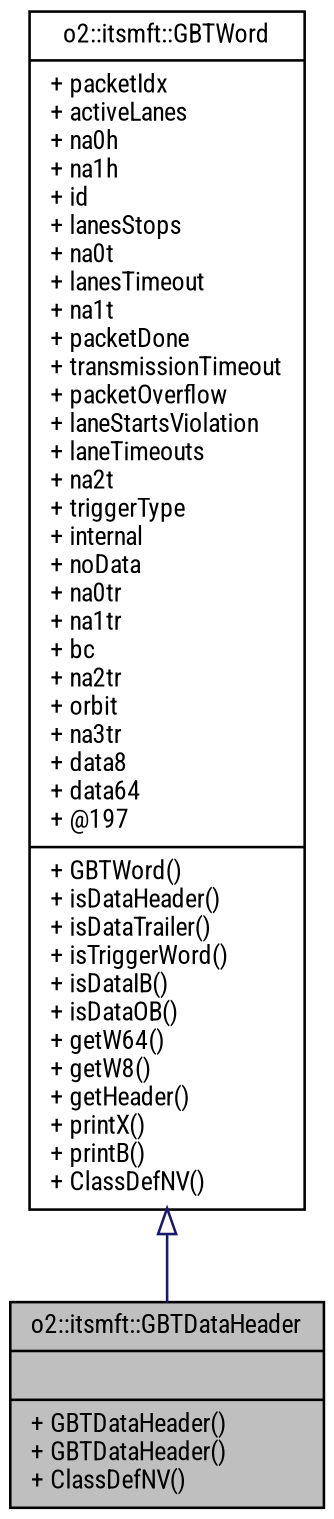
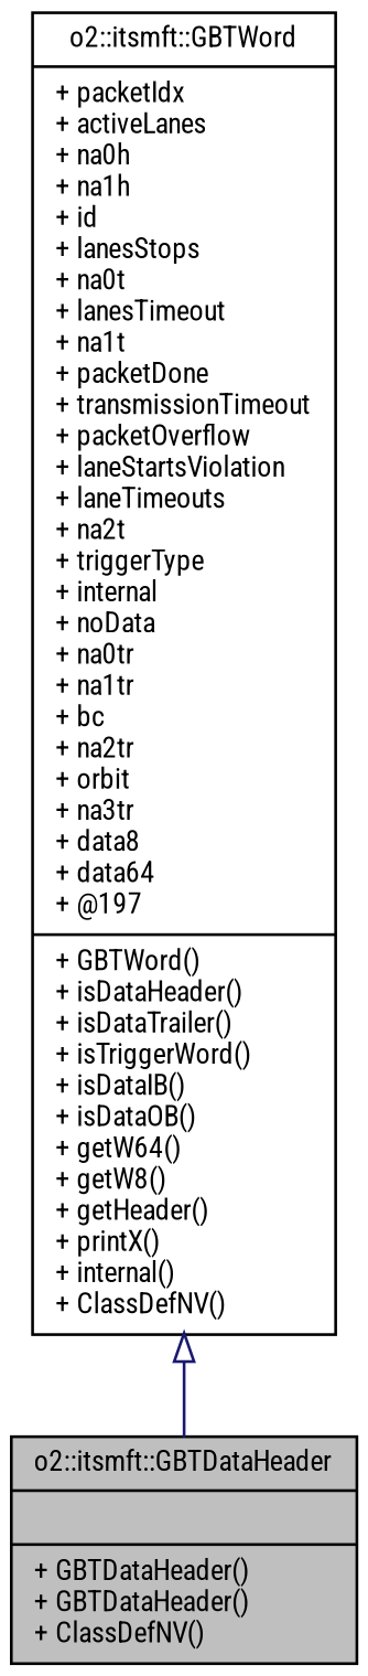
  digraph {
    fontname="Roboto Condensed"
    node [color=black fontname="Roboto Condensed" fontsize=10 shape=record]
    n1 [fillcolor=grey75 fontcolor=black height=0.2 label="{o2::itsmft::GBTDataHeader\n||+ GBTDataHeader()\l+ GBTDataHeader()\l+ ClassDefNV()\l}" style=filled width=0.4]
-   n2 [height=0.2 label="{o2::itsmft::GBTWord\n|+ packetIdx\l+ activeLanes\l+ na0h\l+ na1h\l+ id\l+ lanesStops\l+ na0t\l+ lanesTimeout\l+ na1t\l+ packetDone\l+ transmissionTimeout\l+ packetOverflow\l+ laneStartsViolation\l+ laneTimeouts\l+ na2t\l+ triggerType\l+ internal\l+ noData\l+ na0tr\l+ na1tr\l+ bc\l+ na2tr\l+ orbit\l+ na3tr\l+ data8\l+ data64\l+ @197\l|+ GBTWord()\l+ isDataHeader()\l+ isDataTrailer()\l+ isTriggerWord()\l+ isDataIB()\l+ isDataOB()\l+ getW64()\l+ getW8()\l+ getHeader()\l+ printX()\l+ printB()\l+ ClassDefNV()\l}" width=0.4]
+   n2 [height=0.2 label="{o2::itsmft::GBTWord\n|+ packetIdx\l+ activeLanes\l+ na0h\l+ na1h\l+ id\l+ lanesStops\l+ na0t\l+ lanesTimeout\l+ na1t\l+ packetDone\l+ transmissionTimeout\l+ packetOverflow\l+ laneStartsViolation\l+ laneTimeouts\l+ na2t\l+ triggerType\l+ internal\l+ noData\l+ na0tr\l+ na1tr\l+ bc\l+ na2tr\l+ orbit\l+ na3tr\l+ data8\l+ data64\l+ @197\l|+ GBTWord()\l+ isDataHeader()\l+ isDataTrailer()\l+ isTriggerWord()\l+ isDataIB()\l+ isDataOB()\l+ getW64()\l+ getW8()\l+ getHeader()\l+ printX()\l+ internal()\l+ ClassDefNV()\l}" width=0.4]
    n2 -> n1 [arrowtail=onormal color=midnightblue dir=back fontname="Roboto Condensed" fontsize=10 labelfontname=Helvetica labelfontsize=10 style=solid]
  }
